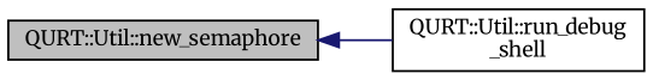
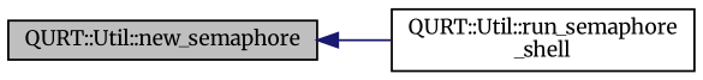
  digraph {
    rankdir=LR
    fontname=Merriweather
    node [color=black fontname=Merriweather fontsize=10 shape=record style=filled]
    n1 [fillcolor=grey75 fontcolor=black height=0.2 label="QURT::Util::new_semaphore" width=0.4]
-   n2 [fillcolor=white height=0.2 label="QURT::Util::run_debug\l_shell" width=0.4]
+   n2 [fillcolor=white height=0.2 label="QURT::Util::run_semaphore\l_shell" width=0.4]
    n1 -> n2 [color=midnightblue dir=back fontname=Merriweather fontsize=10 labelfontname=Helvetica labelfontsize=10 style=solid]
  }
